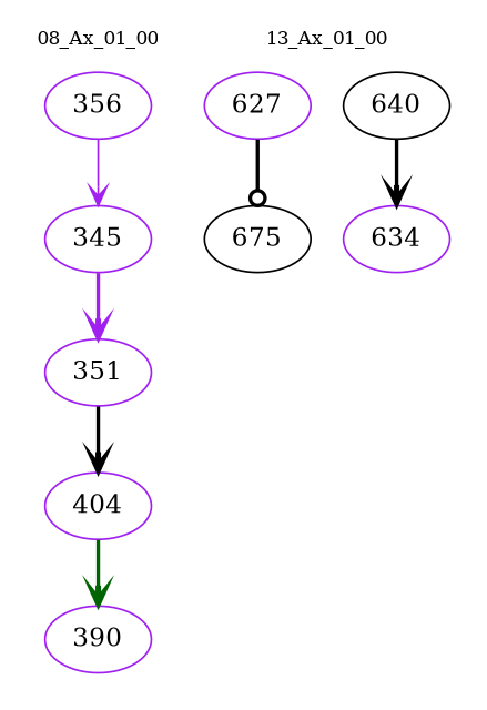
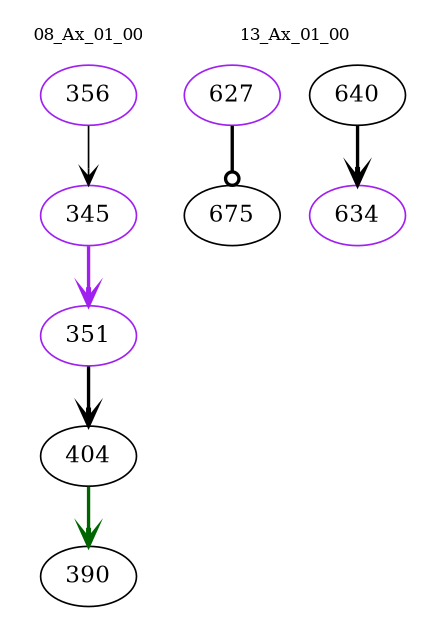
  digraph {
    node [color=purple]
    edge [arrowhead=vee color=black style=bold]
    n1 [label=356]
    n2 [label=345]
-   n3 [label=404]
+   n3 [color=black label=404]
    n4 [label=351]
-   n5 [label=390]
+   n5 [color=black label=390]
    n6 [color=black label=640]
    n7 [label=627]
    n8 [label=634]
    n9 [color=black label=675]
    subgraph cluster_1 {
      color=white
      fontsize=10
      label="08_Ax_01_00"
      n1
      n2
      n3
      n4
      n5
    }
    subgraph cluster_2 {
      color=white
      fontsize=10
      label="13_Ax_01_00"
      n6
      n7
      n8
      n9
    }
-   n1 -> n2 [color=purple style=solid]
+   n1 -> n2 [style=solid]
    n2 -> n4 [color=purple]
    n3 -> n5 [color=darkgreen]
    n4 -> n3
    n6 -> n8
    n7 -> n9 [arrowhead=odot]
  }
